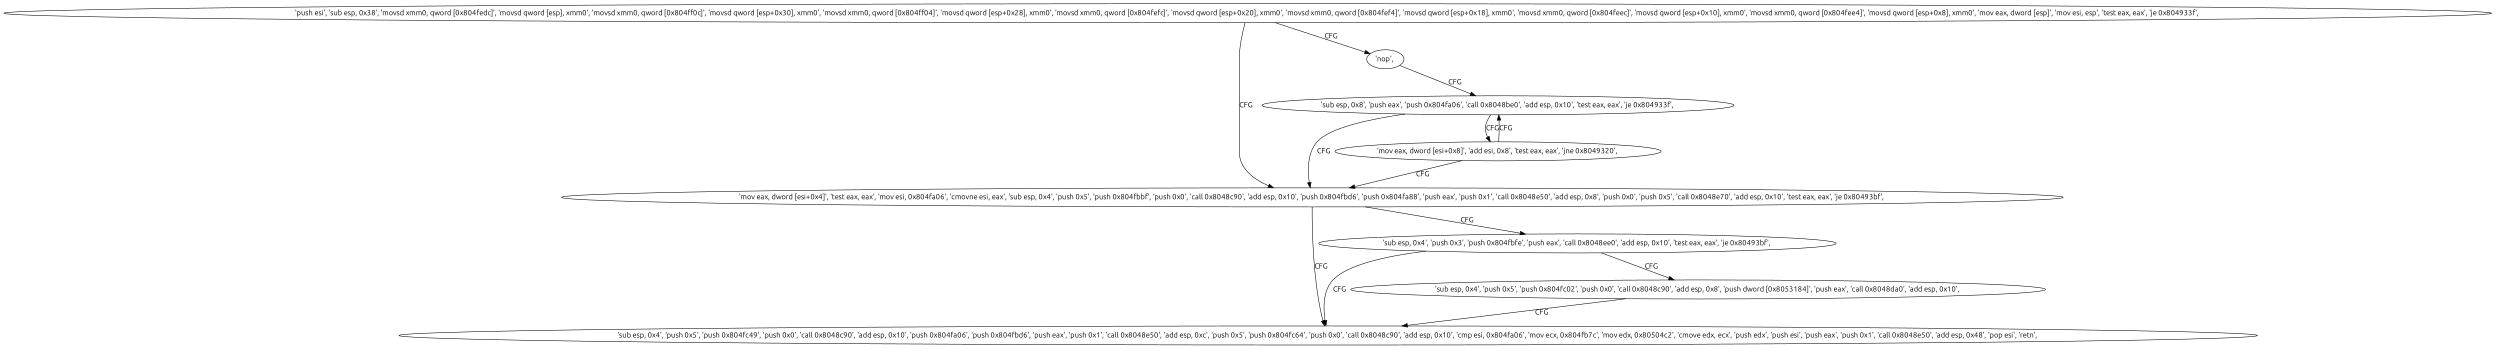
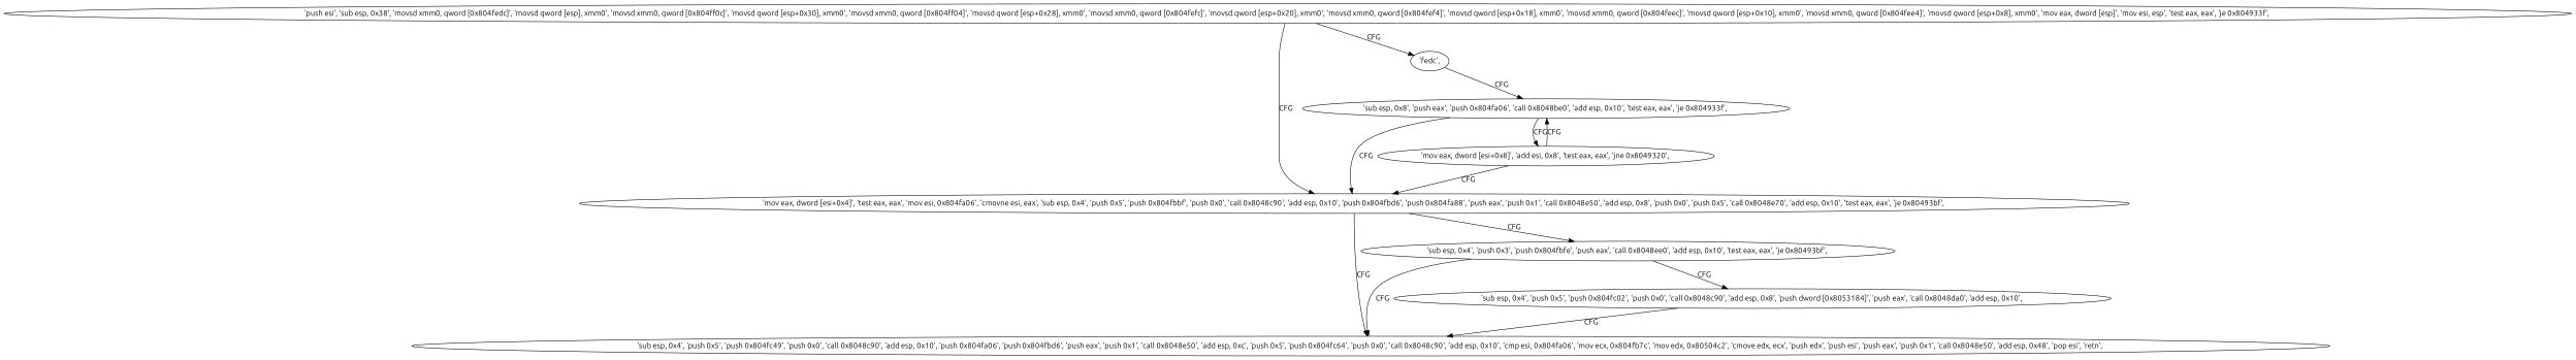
  digraph {
    fontname=Ubuntu
    node [fontname=Ubuntu]
    edge [fontname=Ubuntu]
    n1 [label="'push esi', 'sub esp, 0x38', 'movsd xmm0, qword [0x804fedc]', 'movsd qword [esp], xmm0', 'movsd xmm0, qword [0x804ff0c]', 'movsd qword [esp+0x30], xmm0', 'movsd xmm0, qword [0x804ff04]', 'movsd qword [esp+0x28], xmm0', 'movsd xmm0, qword [0x804fefc]', 'movsd qword [esp+0x20], xmm0', 'movsd xmm0, qword [0x804fef4]', 'movsd qword [esp+0x18], xmm0', 'movsd xmm0, qword [0x804feec]', 'movsd qword [esp+0x10], xmm0', 'movsd xmm0, qword [0x804fee4]', 'movsd qword [esp+0x8], xmm0', 'mov eax, dword [esp]', 'mov esi, esp', 'test eax, eax', 'je 0x804933f', "]
    n2 [label="'mov eax, dword [esi+0x4]', 'test eax, eax', 'mov esi, 0x804fa06', 'cmovne esi, eax', 'sub esp, 0x4', 'push 0x5', 'push 0x804fbbf', 'push 0x0', 'call 0x8048c90', 'add esp, 0x10', 'push 0x804fbd6', 'push 0x804fa88', 'push eax', 'push 0x1', 'call 0x8048e50', 'add esp, 0x8', 'push 0x0', 'push 0x5', 'call 0x8048e70', 'add esp, 0x10', 'test eax, eax', 'je 0x80493bf', "]
-   n3 [label="'nop', "]
+   n3 [label="'fedc',"]
    n4 [label="'sub esp, 0x4', 'push 0x5', 'push 0x804fc49', 'push 0x0', 'call 0x8048c90', 'add esp, 0x10', 'push 0x804fa06', 'push 0x804fbd6', 'push eax', 'push 0x1', 'call 0x8048e50', 'add esp, 0xc', 'push 0x5', 'push 0x804fc64', 'push 0x0', 'call 0x8048c90', 'add esp, 0x10', 'cmp esi, 0x804fa06', 'mov ecx, 0x804fb7c', 'mov edx, 0x80504c2', 'cmove edx, ecx', 'push edx', 'push esi', 'push eax', 'push 0x1', 'call 0x8048e50', 'add esp, 0x48', 'pop esi', 'retn', "]
    n5 [label="'sub esp, 0x4', 'push 0x3', 'push 0x804fbfe', 'push eax', 'call 0x8048ee0', 'add esp, 0x10', 'test eax, eax', 'je 0x80493bf', "]
    n6 [label="'sub esp, 0x8', 'push eax', 'push 0x804fa06', 'call 0x8048be0', 'add esp, 0x10', 'test eax, eax', 'je 0x804933f', "]
    n7 [label="'sub esp, 0x4', 'push 0x5', 'push 0x804fc02', 'push 0x0', 'call 0x8048c90', 'add esp, 0x8', 'push dword [0x8053184]', 'push eax', 'call 0x8048da0', 'add esp, 0x10', "]
    n8 [label="'mov eax, dword [esi+0x8]', 'add esi, 0x8', 'test eax, eax', 'jne 0x8049320', "]
    n1 -> n2 [label=CFG]
    n1 -> n3 [label=CFG]
    n2 -> n4 [label=CFG]
    n2 -> n5 [label=CFG]
    n3 -> n6 [label=CFG]
    n5 -> n4 [label=CFG]
    n5 -> n7 [label=CFG]
    n6 -> n2 [label=CFG]
    n6 -> n8 [label=CFG]
    n7 -> n4 [label=CFG]
    n8 -> n2 [label=CFG]
    n8 -> n6 [label=CFG]
  }
